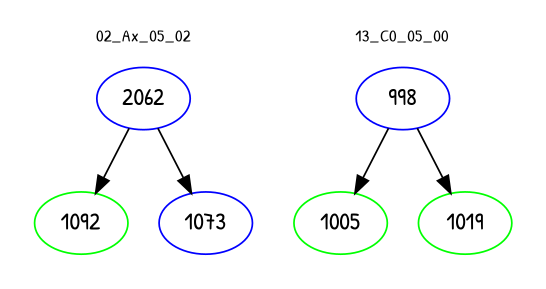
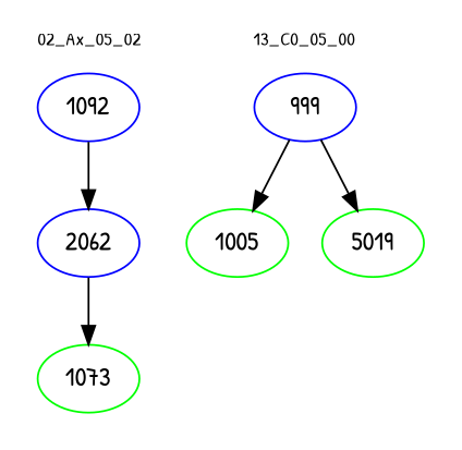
  digraph {
    fontname="Patrick Hand"
    node [color=blue fontname="Patrick Hand"]
    edge [color=black fontname="Patrick Hand"]
    n1 [label=2062]
-   n2 [color=green label=1092]
-   n3 [label=1073]
-   n4 [label=998]
+   n2 [label=1092]
+   n3 [color=green label=1073]
+   n4 [label=999]
    n5 [color=green label=1005]
-   n6 [color=green label=1019]
+   n6 [color=green label=5019]
    subgraph cluster_1 {
      color=white
      fontsize=10
      label="02_Ax_05_02"
      n1
      n2
      n3
    }
    subgraph cluster_2 {
      color=white
      fontsize=10
      label="13_C0_05_00"
      n4
      n5
      n6
    }
-   n1 -> n2
+   n2 -> n1
    n1 -> n3
    n4 -> n5
    n4 -> n6
  }
